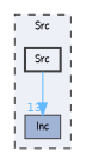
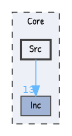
  digraph {
    compound=true
    fontname="Patrick Hand"
    node [color=grey25 fontname="Patrick Hand" fontsize=10 shape=box]
    n1 [fillcolor="#a2b4d6" height=0.2 label=Inc style=filled width=0.4]
    n2 [fillcolor="#edf0f7" height=0.2 label=Src style="filled,bold" width=0.4]
    subgraph cluster_1 {
      bgcolor="#edf0f7"
      fontsize=10
-     label=Src
+     label=Core
      pencolor=grey25
      style="filled,dashed"
      n1
      n2
    }
    n2 -> n1 [color=steelblue1 fontcolor=steelblue1 fontname="Patrick Hand" fontsize=10 headlabel=13 labeldistance=1.5 labelfontname=Helvetica labelfontsize=10 style=solid]
  }
